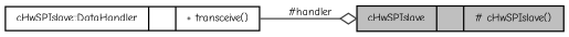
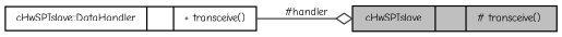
  digraph {
    rankdir=LR
    fontname="Comic Neue"
    node [color=black fontname="Comic Neue" fontsize=8 shape=record style=filled]
-   n1 [fillcolor=grey75 fontcolor=black height=0.2 label="{cHwSPIslave\n||# cHwSPIslave()\l}" width=0.4]
+   n1 [fillcolor=grey75 fontcolor=black height=0.2 label="{cHwSPIslave\n||# transceive()\l}" width=0.4]
    n2 [fillcolor=white height=0.2 label="{cHwSPIslave::DataHandler\n||+ transceive()\l}" width=0.4]
    n2 -> n1 [arrowhead=odiamond color=grey25 fontname="Comic Neue" fontsize=8 label=" #handler" labelfontname=Sans labelfontsize=8 style=solid]
  }
